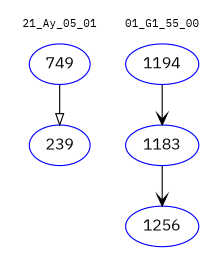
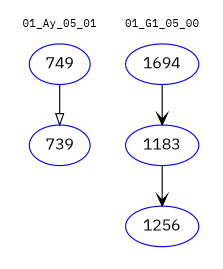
  digraph {
    fontname="IBM Plex Mono"
    node [color=blue fontname="IBM Plex Mono"]
    edge [arrowhead=vee color=black fontname="IBM Plex Mono"]
    n1 [label=749]
-   n2 [label=239]
-   n3 [label=1194]
+   n2 [label=739]
+   n3 [label=1694]
    n4 [label=1183]
    n5 [label=1256]
    subgraph cluster_1 {
      color=white
      fontsize=10
-     label="21_Ay_05_01"
+     label="01_Ay_05_01"
      n1
      n2
    }
    subgraph cluster_2 {
      color=white
      fontsize=10
-     label="01_G1_55_00"
+     label="01_G1_05_00"
      n3
      n4
      n5
    }
    n1 -> n2 [arrowhead=onormal]
    n3 -> n4
    n4 -> n5
  }
